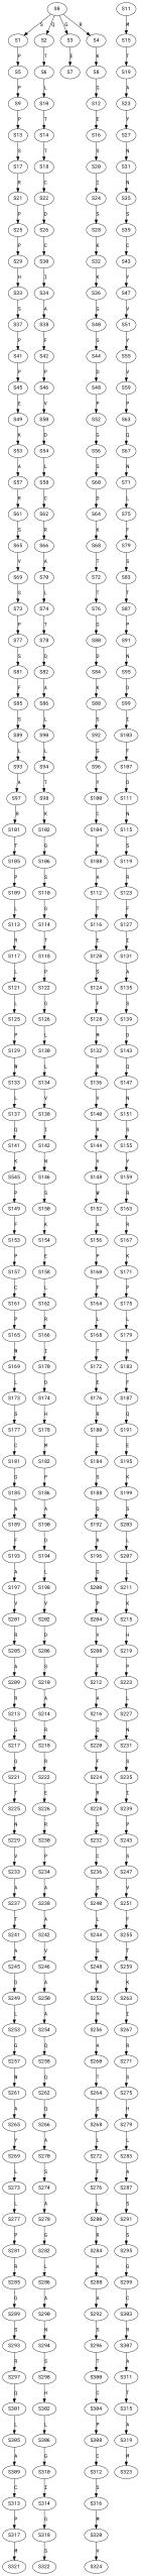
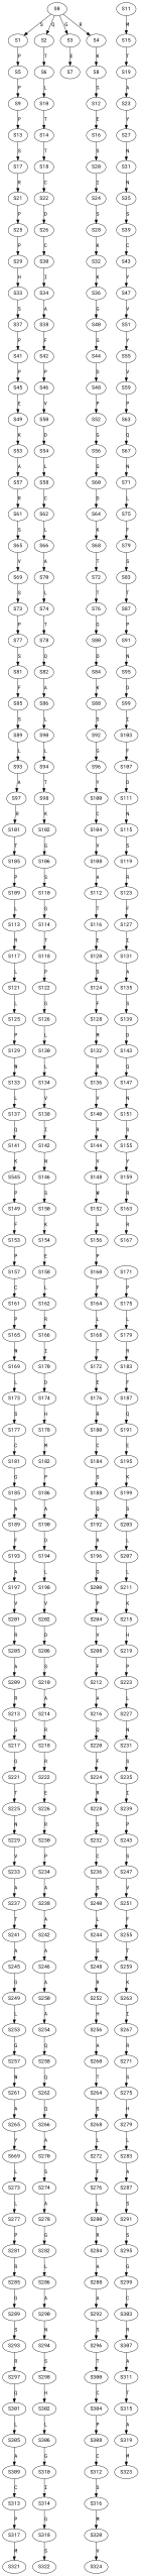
  strict digraph {
    fontname="Roboto Mono"
    node [fontname="Roboto Mono"]
    edge [fontname="Roboto Mono"]
    S0
    S1
    S2
    S3
    S4
    S5
    S6
    S7
    S8
    S9
    S10
    S12
    S13
    S14
    S11
    S15
    S16
    S17
    S18
    S19
    S20
    S21
    S22
    S23
    S24
    S25
    S26
    S27
    S28
    S29
    S30
    S31
    S32
    S33
    S34
    S35
    S36
    S37
    S38
    S39
    S40
    S41
    S42
    S43
    S44
    S45
    S46
    S47
    S48
    S49
    S50
    S51
    S52
    S53
    S54
    S55
    S56
    S57
    S58
    S59
    S60
    S61
    S62
    S63
    S64
    S65
    S66
    S67
    S68
    S69
    S70
    S71
    S72
    S73
    S74
    S75
    S76
    S77
    S78
    S79
    S80
    S81
    S82
    S83
    S84
    S85
    S86
    S87
    S88
    S89
    S90
    S91
    S92
    S93
    S94
    S95
    S96
    S97
    S98
    S99
    S100
    S101
    S102
    S103
    S104
    S105
    S106
    S107
    S108
    S109
    S110
    S111
    S112
    S113
    S114
    S115
    S116
    S117
    S118
    S119
    S120
    S121
    S122
    S123
    S124
    S125
    S126
    S127
    S128
    S129
    S130
    S131
    S132
    S133
    S134
    S135
    S136
    S137
    S138
    S139
    S140
    S141
    S142
    S143
    S144
    n146 [label=S545]
    S146
    S147
    S148
    S149
    S150
    S151
    S152
    S153
    S154
    S155
    S156
    S157
    S158
    S159
    S160
    S161
    S162
    S163
    S164
    S165
    S166
    S167
    S168
    S169
    S170
    S171
    S172
    S173
    S174
    S175
    S176
    S177
    S178
    S179
    S180
    S181
    S182
    S183
    S184
    S185
    S186
    S187
    S188
    S189
    S190
    S191
    S192
    S193
    S194
    S195
    S196
    S197
    S198
    S199
    S200
    S201
    S202
    S203
    S204
    S205
    S206
    S207
    S208
    S209
    S210
    S211
    S212
    S213
    S214
    S215
    S216
    S217
    S218
    S219
    S220
    S221
    S222
    S223
    S224
    S225
    S226
    S227
    S228
    S229
    S230
    S231
    S232
    S233
    S234
    S235
    S236
    S237
    S238
    S239
    S240
    S241
    S242
    S243
    S244
    S245
    S246
    S247
    S248
    S249
    S250
    S251
    S252
    S253
    S254
    S255
    S256
    S257
    S258
    S259
    S260
    S261
    S262
    S263
    S264
    S265
    S266
    S267
    S268
-   S269
+   S269 [label=S669]
    S270
    S271
    S272
    S273
    S274
    S275
    S276
    S277
    S278
    S279
    S280
    S281
    S282
    S283
    S284
    S285
    S286
    S287
    S288
    S289
    S290
    S291
    S292
    S293
    S294
    S295
    S296
    S297
    S298
    S299
    S300
    S301
    S302
    S303
    S304
    S305
    S306
    S307
    S308
    S309
    S310
    S311
    S312
    S313
    S314
    S315
    S316
    S317
    S318
    S319
    S320
    S321
    S322
    S323
    S324
    S0 -> S1 [label=S]
    S0 -> S2 [label=Q]
    S0 -> S3 [label=G]
    S0 -> S4 [label=R]
    S1 -> S5 [label=P]
    S2 -> S6 [label=T]
    S3 -> S7 [label=E]
    S4 -> S8 [label=K]
    S5 -> S9 [label=P]
    S6 -> S10 [label=L]
    S8 -> S12 [label=G]
    S9 -> S13 [label=P]
    S10 -> S14 [label=T]
    S12 -> S16 [label=E]
    S13 -> S17 [label=S]
    S14 -> S18 [label=T]
    S11 -> S15 [label=M]
    S15 -> S19 [label=T]
    S16 -> S20 [label=S]
    S17 -> S21 [label=R]
    S18 -> S22 [label=C]
    S19 -> S23 [label=A]
    S20 -> S24 [label=I]
    S21 -> S25 [label=P]
    S22 -> S26 [label=D]
    S23 -> S27 [label=Y]
    S24 -> S28 [label=S]
    S25 -> S29 [label=P]
    S26 -> S30 [label=C]
    S27 -> S31 [label=N]
    S28 -> S32 [label=K]
    S29 -> S33 [label=H]
    S30 -> S34 [label=I]
    S31 -> S35 [label=N]
    S32 -> S36 [label=K]
    S33 -> S37 [label=S]
    S34 -> S38 [label=A]
    S35 -> S39 [label=S]
    S36 -> S40 [label=G]
    S37 -> S41 [label=P]
    S38 -> S42 [label=F]
    S39 -> S43 [label=C]
    S40 -> S44 [label=G]
    S41 -> S45 [label=P]
    S42 -> S46 [label=P]
    S43 -> S47 [label=Y]
    S44 -> S48 [label=D]
    S45 -> S49 [label=E]
    S46 -> S50 [label=V]
    S47 -> S51 [label=V]
    S48 -> S52 [label=P]
    S49 -> S53 [label=K]
    S50 -> S54 [label=D]
    S51 -> S55 [label=Y]
    S52 -> S56 [label=G]
    S53 -> S57 [label=A]
    S54 -> S58 [label=L]
    S55 -> S59 [label=V]
    S56 -> S60 [label=G]
    S57 -> S61 [label=R]
    S58 -> S62 [label=C]
    S59 -> S63 [label=P]
    S60 -> S64 [label=D]
    S61 -> S65 [label=S]
-   S62 -> S66 [label=R]
+   S62 -> S66 [label=L]
    S63 -> S67 [label=Q]
    S64 -> S68 [label=K]
    S65 -> S69 [label=V]
    S66 -> S70 [label=A]
    S67 -> S71 [label=N]
    S68 -> S72 [label=T]
    S69 -> S73 [label=S]
    S70 -> S74 [label=L]
    S71 -> S75 [label=L]
    S72 -> S76 [label=T]
    S73 -> S77 [label=P]
    S74 -> S78 [label=T]
    S75 -> S79 [label=F]
    S76 -> S80 [label=G]
    S77 -> S81 [label=S]
    S78 -> S82 [label=Q]
    S79 -> S83 [label=S]
    S80 -> S84 [label=D]
    S81 -> S85 [label=F]
    S82 -> S86 [label=A]
    S83 -> S87 [label=T]
    S84 -> S88 [label=K]
    S85 -> S89 [label=S]
    S86 -> S90 [label=L]
    S87 -> S91 [label=P]
    S88 -> S92 [label=S]
    S89 -> S93 [label=L]
    S90 -> S94 [label=L]
    S91 -> S95 [label=N]
    S92 -> S96 [label=G]
    S93 -> S97 [label=A]
    S94 -> S98 [label=T]
    S95 -> S99 [label=D]
    S96 -> S100 [label=Y]
    S97 -> S101 [label=R]
    S98 -> S102 [label=K]
    S99 -> S103 [label=I]
    S100 -> S104 [label=C]
    S101 -> S105 [label=T]
    S102 -> S106 [label=G]
    S103 -> S107 [label=F]
    S104 -> S108 [label=V]
    S105 -> S109 [label=P]
    S106 -> S110 [label=S]
    S107 -> S111 [label=D]
    S108 -> S112 [label=A]
    S109 -> S113 [label=L]
    S110 -> S114 [label=G]
    S111 -> S115 [label=N]
    S112 -> S116 [label=T]
    S113 -> S117 [label=R]
    S114 -> S118 [label=T]
    S115 -> S119 [label=S]
    S116 -> S120 [label=E]
    S117 -> S121 [label=L]
    S118 -> S122 [label=P]
    S119 -> S123 [label=R]
    S120 -> S124 [label=S]
    S121 -> S125 [label=L]
    S122 -> S126 [label=G]
    S123 -> S127 [label=F]
    S124 -> S128 [label=F]
    S125 -> S129 [label=P]
    S126 -> S130 [label=L]
    S127 -> S131 [label=I]
    S128 -> S132 [label=M]
    S129 -> S133 [label=W]
    S130 -> S134 [label=L]
    S131 -> S135 [label=A]
    S132 -> S136 [label=R]
    S133 -> S137 [label=L]
    S134 -> S138 [label=V]
    S135 -> S139 [label=S]
    S136 -> S140 [label=V]
    S137 -> S141 [label=Q]
    S138 -> S142 [label=I]
    S139 -> S143 [label=D]
    S140 -> S144 [label=R]
    S141 -> n146 [label=K]
    S142 -> S146 [label=N]
    S143 -> S147 [label=Q]
    S144 -> S148 [label=V]
    n146 -> S149 [label=P]
    S146 -> S150 [label=S]
    S147 -> S151 [label=N]
    S148 -> S152 [label=W]
    S149 -> S153 [label=F]
    S150 -> S154 [label=K]
    S151 -> S155 [label=S]
    S152 -> S156 [label=A]
    S153 -> S157 [label=P]
    S154 -> S158 [label=E]
    S155 -> S159 [label=Y]
    S156 -> S160 [label=P]
    S157 -> S161 [label=C]
    S158 -> S162 [label=L]
    S159 -> S163 [label=R]
    S160 -> S164 [label=F]
    S161 -> S165 [label=P]
    S162 -> S166 [label=R]
    S163 -> S167 [label=R]
    S164 -> S168 [label=L]
    S165 -> S169 [label=W]
    S166 -> S170 [label=I]
-   S167 -> S171 [label=K]
    S168 -> S172 [label=T]
    S169 -> S173 [label=L]
    S170 -> S174 [label=D]
    S171 -> S175 [label=P]
    S172 -> S176 [label=E]
    S173 -> S177 [label=S]
    S174 -> S178 [label=H]
    S175 -> S179 [label=L]
    S176 -> S180 [label=R]
    S177 -> S181 [label=C]
    S178 -> S182 [label=M]
    S179 -> S183 [label=R]
    S180 -> S184 [label=C]
    S181 -> S185 [label=G]
    S182 -> S186 [label=P]
    S183 -> S187 [label=F]
    S184 -> S188 [label=S]
    S185 -> S189 [label=A]
    S186 -> S190 [label=A]
    S187 -> S191 [label=Q]
    S188 -> S192 [label=Q]
    S189 -> S193 [label=F]
    S190 -> S194 [label=D]
    S191 -> S195 [label=E]
    S192 -> S196 [label=R]
    S193 -> S197 [label=A]
    S194 -> S198 [label=L]
    S195 -> S199 [label=K]
    S196 -> S200 [label=G]
    S197 -> S201 [label=V]
    S198 -> S202 [label=V]
    S199 -> S203 [label=S]
    S200 -> S204 [label=P]
    S201 -> S205 [label=R]
    S202 -> S206 [label=D]
    S203 -> S207 [label=L]
    S204 -> S208 [label=V]
    S205 -> S209 [label=A]
    S206 -> S210 [label=S]
    S207 -> S211 [label=L]
    S208 -> S212 [label=F]
    S209 -> S213 [label=R]
    S210 -> S214 [label=A]
    S211 -> S215 [label=K]
    S212 -> S216 [label=A]
    S213 -> S217 [label=G]
    S214 -> S218 [label=R]
    S215 -> S219 [label=H]
    S216 -> S220 [label=Q]
    S217 -> S221 [label=G]
    S218 -> S222 [label=R]
    S219 -> S223 [label=P]
    S220 -> S224 [label=F]
    S221 -> S225 [label=T]
    S222 -> S226 [label=E]
    S223 -> S227 [label=L]
    S224 -> S228 [label=R]
    S225 -> S229 [label=N]
    S226 -> S230 [label=R]
    S227 -> S231 [label=N]
    S228 -> S232 [label=S]
    S229 -> S233 [label=V]
    S230 -> S234 [label=P]
    S231 -> S235 [label=S]
    S232 -> S236 [label=C]
    S233 -> S237 [label=A]
    S234 -> S238 [label=A]
    S235 -> S239 [label=I]
    S236 -> S240 [label=S]
    S237 -> S241 [label=T]
    S238 -> S242 [label=A]
    S239 -> S243 [label=P]
    S240 -> S244 [label=L]
    S241 -> S245 [label=A]
-   S242 -> S246 [label=V]
+   S242 -> S246 [label=A]
    S243 -> S247 [label=S]
    S244 -> S248 [label=G]
    S245 -> S249 [label=G]
    S246 -> S250 [label=A]
    S247 -> S251 [label=V]
    S248 -> S252 [label=R]
    S249 -> S253 [label=L]
    S250 -> S254 [label=A]
    S251 -> S255 [label=F]
    S252 -> S256 [label=H]
    S253 -> S257 [label=G]
    S254 -> S258 [label=Q]
    S255 -> S259 [label=T]
    S256 -> S260 [label=A]
    S257 -> S261 [label=W]
    S258 -> S262 [label=Q]
    S259 -> S263 [label=K]
    S260 -> S264 [label=T]
    S261 -> S265 [label=A]
    S262 -> S266 [label=Q]
    S263 -> S267 [label=I]
    S264 -> S268 [label=S]
    S265 -> S269 [label=Y]
    S266 -> S270 [label=A]
    S267 -> S271 [label=R]
    S268 -> S272 [label=L]
    S269 -> S273 [label=L]
    S270 -> S274 [label=S]
    S271 -> S275 [label=S]
    S272 -> S276 [label=F]
    S273 -> S277 [label=L]
    S274 -> S278 [label=A]
    S275 -> S279 [label=H]
    S276 -> S280 [label=L]
    S277 -> S281 [label=P]
    S278 -> S282 [label=G]
    S279 -> S283 [label=L]
    S280 -> S284 [label=R]
    S281 -> S285 [label=R]
    S282 -> S286 [label=L]
    S283 -> S287 [label=A]
    S284 -> S288 [label=A]
    S285 -> S289 [label=G]
    S286 -> S290 [label=A]
    S287 -> S291 [label=S]
    S288 -> S292 [label=A]
    S289 -> S293 [label=S]
    S290 -> S294 [label=N]
    S291 -> S295 [label=S]
    S292 -> S296 [label=S]
    S293 -> S297 [label=R]
    S294 -> S298 [label=S]
    S295 -> S299 [label=G]
    S296 -> S300 [label=T]
    S297 -> S301 [label=Q]
    S298 -> S302 [label=H]
    S299 -> S303 [label=C]
    S300 -> S304 [label=C]
    S301 -> S305 [label=L]
    S302 -> S306 [label=L]
    S303 -> S307 [label=R]
    S304 -> S308 [label=P]
    S305 -> S309 [label=A]
    S306 -> S310 [label=G]
    S307 -> S311 [label=A]
    S308 -> S312 [label=C]
    S309 -> S313 [label=C]
    S310 -> S314 [label=I]
    S311 -> S315 [label=T]
    S312 -> S316 [label=S]
    S313 -> S317 [label=P]
    S314 -> S318 [label=G]
    S315 -> S319 [label=A]
    S316 -> S320 [label=M]
    S317 -> S321 [label=M]
    S318 -> S322 [label=S]
    S319 -> S323 [label=M]
    S320 -> S324 [label=V]
  }
